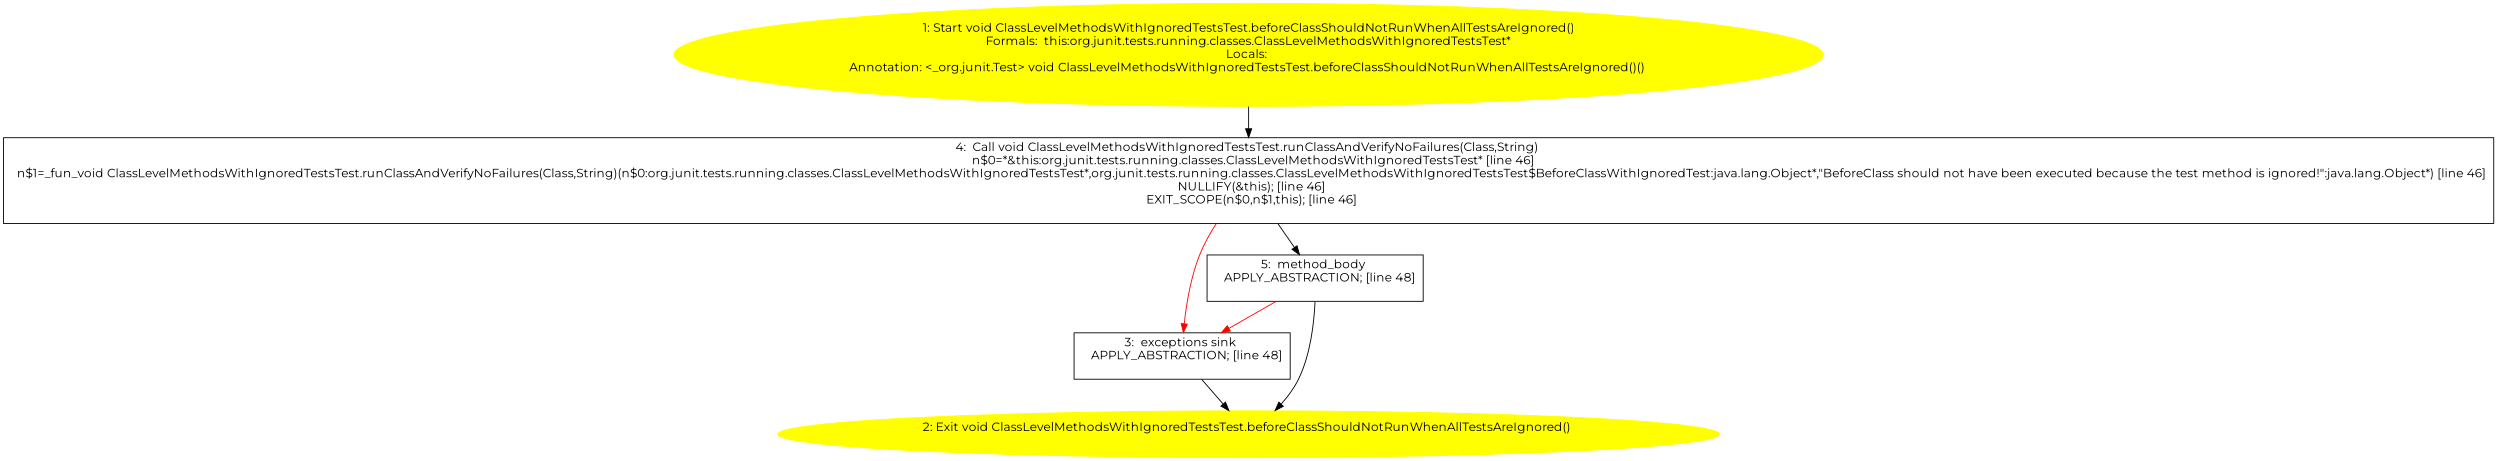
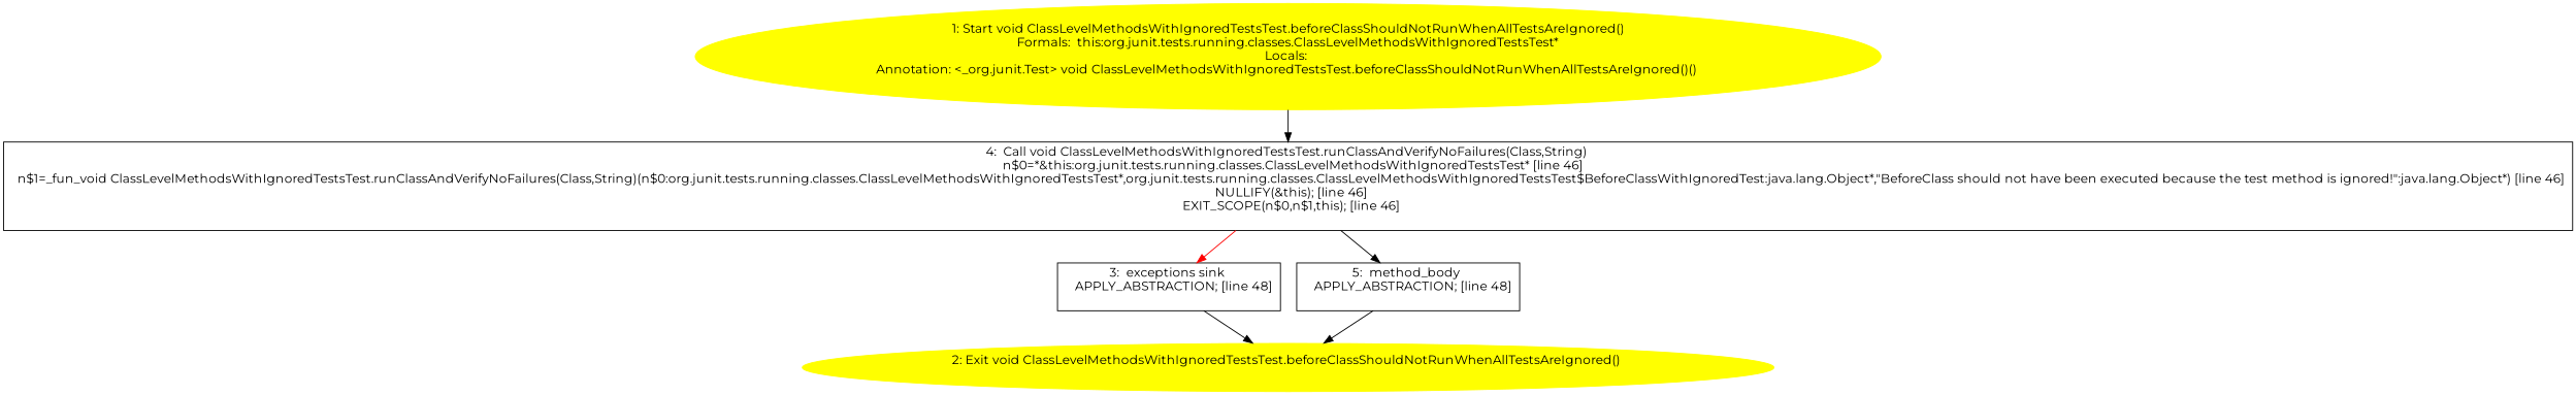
  digraph {
    fontname=Montserrat
    node [fontname=Montserrat shape=box]
    edge [fontname=Montserrat]
    n1 [color=yellow label="1: Start void ClassLevelMethodsWithIgnoredTestsTest.beforeClassShouldNotRunWhenAllTestsAreIgnored()\nFormals:  this:org.junit.tests.running.classes.ClassLevelMethodsWithIgnoredTestsTest*\nLocals: \nAnnotation: <_org.junit.Test> void ClassLevelMethodsWithIgnoredTestsTest.beforeClassShouldNotRunWhenAllTestsAreIgnored()() \n  " style=filled shape=""]
    n2 [label="4:  Call void ClassLevelMethodsWithIgnoredTestsTest.runClassAndVerifyNoFailures(Class,String) \n   n$0=*&this:org.junit.tests.running.classes.ClassLevelMethodsWithIgnoredTestsTest* [line 46]\n  n$1=_fun_void ClassLevelMethodsWithIgnoredTestsTest.runClassAndVerifyNoFailures(Class,String)(n$0:org.junit.tests.running.classes.ClassLevelMethodsWithIgnoredTestsTest*,org.junit.tests.running.classes.ClassLevelMethodsWithIgnoredTestsTest$BeforeClassWithIgnoredTest:java.lang.Object*,\"BeforeClass should not have been executed because the test method is ignored!\":java.lang.Object*) [line 46]\n  NULLIFY(&this); [line 46]\n  EXIT_SCOPE(n$0,n$1,this); [line 46]\n "]
    n3 [label="3:  exceptions sink \n   APPLY_ABSTRACTION; [line 48]\n "]
    n4 [label="5:  method_body \n   APPLY_ABSTRACTION; [line 48]\n "]
    n5 [color=yellow label="2: Exit void ClassLevelMethodsWithIgnoredTestsTest.beforeClassShouldNotRunWhenAllTestsAreIgnored() \n  " style=filled shape=""]
    n1 -> n2
    n2 -> n3 [color=red]
    n2 -> n4
    n3 -> n5
-   n4 -> n3 [color=red]
    n4 -> n5
  }
